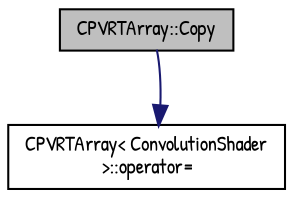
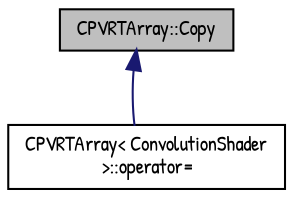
  digraph {
    rankdir=TB
    fontname="Patrick Hand"
    node [color=black fontname="Patrick Hand" fontsize=10 shape=record style=filled]
    n1 [fillcolor=grey75 fontcolor=black height=0.2 label="CPVRTArray::Copy" width=0.4]
    n2 [fillcolor=white height=0.2 label="CPVRTArray\< ConvolutionShader\l \>::operator=" width=0.4]
-   n2 -> n1 [color=midnightblue dir=back fontname="Patrick Hand" fontsize=10 labelfontname=Helvetica labelfontsize=10 style=solid]
+   n1 -> n2 [color=midnightblue dir=back fontname="Patrick Hand" fontsize=10 labelfontname=Helvetica labelfontsize=10 style=solid]
  }
